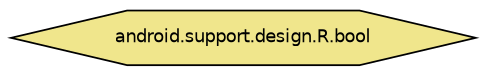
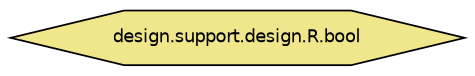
  digraph {
    rankdir=TB
-   n1 [color=black fillcolor=khaki fontname=Helvetica fontsize=10 height=0.2 label="android.support.design.R.bool" shape=hexagon style=filled width=0.4]
+   n1 [color=black fillcolor=khaki fontname=Helvetica fontsize=10 height=0.2 label="design.support.design.R.bool" shape=hexagon style=filled width=0.4]
  }
